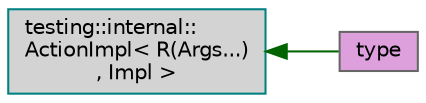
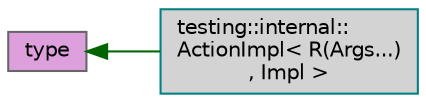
  digraph {
    rankdir=LR
    node [fontname=Helvetica fontsize=10 shape=record style=filled]
    n1 [color=gray40 fillcolor=plum height=0.2 label=type width=0.4]
    n2 [color=teal fillcolor=lightgrey height=0.2 label="testing::internal::\lActionImpl\< R(Args...)\l, Impl \>" width=0.4]
-   n2 -> n1 [color=darkgreen dir=back fontname=Helvetica fontsize=10 labelfontname=Helvetica labelfontsize=10 style=solid]
+   n1 -> n2 [color=darkgreen dir=back fontname=Helvetica fontsize=10 labelfontname=Helvetica labelfontsize=10 style=solid]
  }
